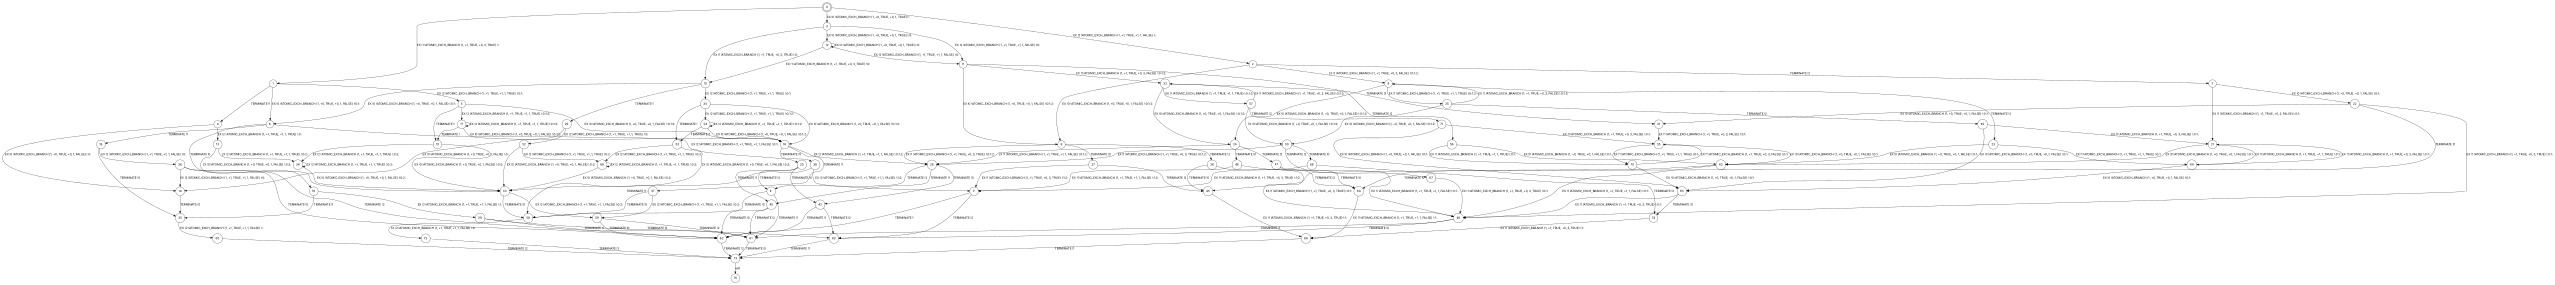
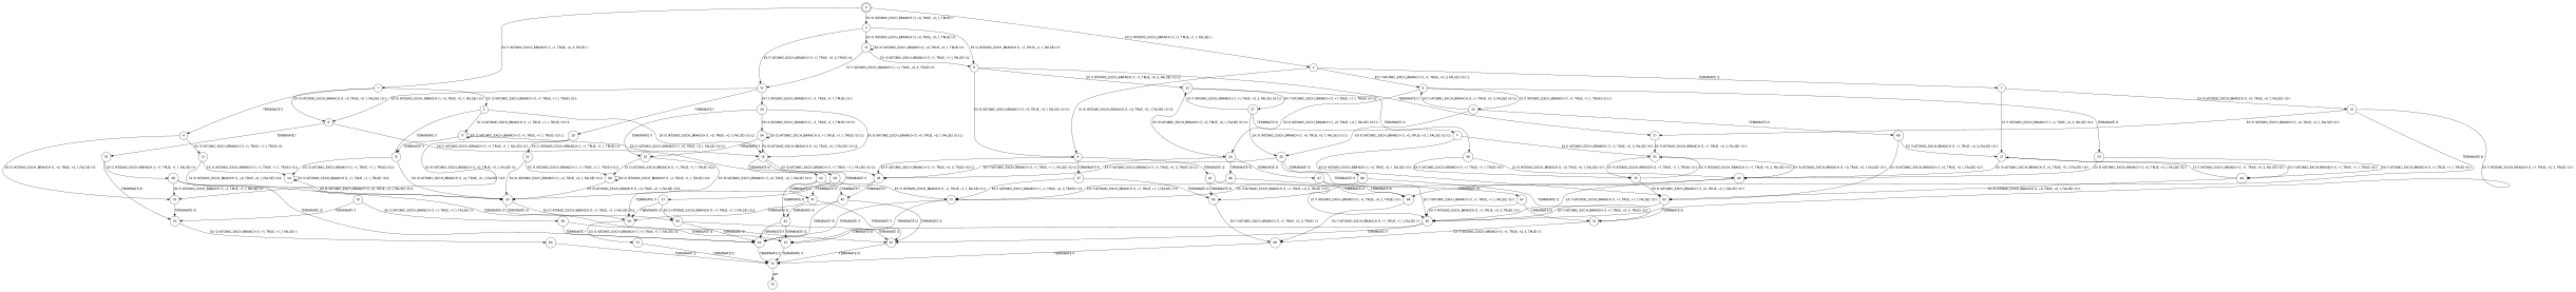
  digraph {
    fontname=Inter
    node [fontname=Inter shape=circle]
    edge [fontname=Inter]
    0 [peripheries=2]
    1
    2
    3
    4
    5
    6
    7
    8
    9
    10
    11
    12
    13
    14
    15
    16
    17
    18
    19
    20
    21
    22
    23
    24
    25
    26
    27
    28
    29
    30
    31
    32
    33
    34
    35
    37
    38
    36
    39
    40
    41
    42
    43
    44
    45
    46
    47
    48
    49
    50
    51
    52
    53
    54
    55
    56
    57
    58
    59
    60
    61
    62
    63
    64
    65
    66
    67
    68
    69
    70
    71
    72
    73
    74
    75
    0 -> 1 [label="EX !1 !ATOMIC_EXCH_BRANCH (1, +1, TRUE, +0, 3, TRUE) !::"]
    0 -> 2 [label="EX !2 !ATOMIC_EXCH_BRANCH (1, +1, TRUE, +1, 1, FALSE) !::"]
    0 -> 3 [label="EX !0 !ATOMIC_EXCH_BRANCH (1, +0, TRUE, +0, 1, TRUE) !::"]
    1 -> 4 [label="TERMINATE !1"]
    1 -> 5 [label="EX !2 !ATOMIC_EXCH_BRANCH (1, +1, TRUE, +1, 1, TRUE) !:0:1:"]
    1 -> 6 [label="EX !0 !ATOMIC_EXCH_BRANCH (1, +0, TRUE, +0, 1, FALSE) !:0:1:"]
    2 -> 7 [label="TERMINATE !2"]
    2 -> 8 [label="EX !1 !ATOMIC_EXCH_BRANCH (1, +1, TRUE, +0, 3, FALSE) !:0:1:2:"]
    2 -> 9 [label="EX !0 !ATOMIC_EXCH_BRANCH (1, +0, TRUE, +0, 1, FALSE) !:0:1:2:"]
    3 -> 10 [label="EX !1 !ATOMIC_EXCH_BRANCH (1, +1, TRUE, +0, 3, TRUE) !:0:"]
    3 -> 11 [label="EX !2 !ATOMIC_EXCH_BRANCH (1, +1, TRUE, +1, 1, FALSE) !:0:"]
    3 -> 12 [label="EX !0 !ATOMIC_EXCH_BRANCH (1, +0, TRUE, +0, 1, TRUE) !:0:"]
    4 -> 13 [label="EX !2 !ATOMIC_EXCH_BRANCH (1, +1, TRUE, +1, 1, TRUE) !:0:"]
    4 -> 14 [label="EX !0 !ATOMIC_EXCH_BRANCH (1, +0, TRUE, +0, 1, FALSE) !:0:"]
    5 -> 15 [label="TERMINATE !1"]
    5 -> 16 [label="EX !0 !ATOMIC_EXCH_BRANCH (1, +0, TRUE, +0, 1, FALSE) !:0:1:2:"]
    5 -> 17 [label="EX !2 !ATOMIC_EXCH_BRANCH (1, +1, TRUE, +1, 1, TRUE) !:0:1:2:"]
    6 -> 18 [label="TERMINATE !1"]
-   6 -> 19 [label="TERMINATE !0"]
    6 -> 20 [label="EX !2 !ATOMIC_EXCH_BRANCH (1, +1, TRUE, +1, 1, FALSE) !:0:1:"]
    7 -> 21 [label="EX !1 !ATOMIC_EXCH_BRANCH (1, +1, TRUE, +0, 3, FALSE) !:0:1:"]
    7 -> 22 [label="EX !0 !ATOMIC_EXCH_BRANCH (1, +0, TRUE, +0, 1, FALSE) !:0:1:"]
    8 -> 23 [label="TERMINATE !2"]
    8 -> 24 [label="EX !0 !ATOMIC_EXCH_BRANCH (1, +0, TRUE, +0, 1, FALSE) !:0:1:2:"]
    8 -> 25 [label="EX !1 !ATOMIC_EXCH_BRANCH (1, +1, TRUE, +1, 1, TRUE) !:0:1:2:"]
    9 -> 26 [label="TERMINATE !2"]
    9 -> 27 [label="TERMINATE !0"]
    9 -> 28 [label="EX !1 !ATOMIC_EXCH_BRANCH (1, +1, TRUE, +0, 3, TRUE) !:0:1:2:"]
    10 -> 6 [label="EX !0 !ATOMIC_EXCH_BRANCH (1, +0, TRUE, +0, 1, FALSE) !:0:1:"]
    10 -> 29 [label="TERMINATE !1"]
    10 -> 30 [label="EX !2 !ATOMIC_EXCH_BRANCH (1, +1, TRUE, +1, 1, TRUE) !:0:1:"]
    11 -> 9 [label="EX !0 !ATOMIC_EXCH_BRANCH (1, +0, TRUE, +0, 1, FALSE) !:0:1:2:"]
    11 -> 31 [label="TERMINATE !2"]
    11 -> 32 [label="EX !1 !ATOMIC_EXCH_BRANCH (1, +1, TRUE, +0, 3, FALSE) !:0:1:2:"]
    12 -> 10 [label="EX !1 !ATOMIC_EXCH_BRANCH (1, +1, TRUE, +0, 3, TRUE) !:0:"]
    12 -> 11 [label="EX !2 !ATOMIC_EXCH_BRANCH (1, +1, TRUE, +1, 1, FALSE) !:0:"]
    12 -> 12 [label="EX !0 !ATOMIC_EXCH_BRANCH (1, +0, TRUE, +0, 1, TRUE) !:0:"]
    13 -> 33 [label="EX !0 !ATOMIC_EXCH_BRANCH (1, +0, TRUE, +0, 1, FALSE) !:0:2:"]
    13 -> 34 [label="EX !2 !ATOMIC_EXCH_BRANCH (1, +1, TRUE, +1, 1, TRUE) !:0:2:"]
    14 -> 35 [label="TERMINATE !0"]
    15 -> 33 [label="EX !0 !ATOMIC_EXCH_BRANCH (1, +0, TRUE, +0, 1, FALSE) !:0:2:"]
    15 -> 34 [label="EX !2 !ATOMIC_EXCH_BRANCH (1, +1, TRUE, +1, 1, TRUE) !:0:2:"]
    16 -> 28 [label="EX !2 !ATOMIC_EXCH_BRANCH (1, +1, TRUE, +1, 1, FALSE) !:0:1:2:"]
    16 -> 37 [label="TERMINATE !1"]
    16 -> 38 [label="TERMINATE !0"]
    17 -> 15 [label="TERMINATE !1"]
    17 -> 16 [label="EX !0 !ATOMIC_EXCH_BRANCH (1, +0, TRUE, +0, 1, FALSE) !:0:1:2:"]
    17 -> 17 [label="EX !2 !ATOMIC_EXCH_BRANCH (1, +1, TRUE, +1, 1, TRUE) !:0:1:2:"]
    18 -> 35 [label="TERMINATE !0"]
    18 -> 36 [label="EX !2 !ATOMIC_EXCH_BRANCH (1, +1, TRUE, +1, 1, FALSE) !:0:"]
    19 -> 35 [label="TERMINATE !1"]
    19 -> 39 [label="EX !2 !ATOMIC_EXCH_BRANCH (1, +1, TRUE, +1, 1, FALSE) !:1:"]
    20 -> 40 [label="TERMINATE !1"]
    20 -> 41 [label="TERMINATE !2"]
    20 -> 42 [label="TERMINATE !0"]
    21 -> 43 [label="EX !0 !ATOMIC_EXCH_BRANCH (1, +0, TRUE, +0, 1, FALSE) !:0:1:"]
    21 -> 44 [label="EX !1 !ATOMIC_EXCH_BRANCH (1, +1, TRUE, +1, 1, TRUE) !:0:1:"]
    22 -> 31 [label="EX !0 !ATOMIC_EXCH_BRANCH (1, +0, TRUE, +0, 1, FALSE) !:0:1:"]
    22 -> 45 [label="TERMINATE !0"]
    22 -> 46 [label="EX !1 !ATOMIC_EXCH_BRANCH (1, +1, TRUE, +0, 3, TRUE) !:0:1:"]
    23 -> 43 [label="EX !0 !ATOMIC_EXCH_BRANCH (1, +0, TRUE, +0, 1, FALSE) !:0:1:"]
    23 -> 44 [label="EX !1 !ATOMIC_EXCH_BRANCH (1, +1, TRUE, +1, 1, TRUE) !:0:1:"]
    24 -> 28 [label="EX !1 !ATOMIC_EXCH_BRANCH (1, +1, TRUE, +1, 1, FALSE) !:0:1:2:"]
    24 -> 47 [label="TERMINATE !2"]
    24 -> 48 [label="TERMINATE !0"]
    25 -> 8 [label="EX !1 !ATOMIC_EXCH_BRANCH (1, +1, TRUE, +0, 3, FALSE) !:0:1:2:"]
    25 -> 49 [label="TERMINATE !2"]
    25 -> 50 [label="EX !0 !ATOMIC_EXCH_BRANCH (1, +0, TRUE, +0, 1, FALSE) !:0:1:2:"]
    26 -> 45 [label="TERMINATE !0"]
    26 -> 46 [label="EX !1 !ATOMIC_EXCH_BRANCH (1, +1, TRUE, +0, 3, TRUE) !:0:1:"]
    27 -> 45 [label="TERMINATE !2"]
    27 -> 51 [label="EX !1 !ATOMIC_EXCH_BRANCH (1, +1, TRUE, +0, 3, TRUE) !:1:2:"]
    28 -> 40 [label="TERMINATE !1"]
    28 -> 41 [label="TERMINATE !2"]
-   28 -> 42 [label="TERMINATE !0"]
+   40 -> 42 [label="TERMINATE !0"]
    29 -> 14 [label="EX !0 !ATOMIC_EXCH_BRANCH (1, +0, TRUE, +0, 1, FALSE) !:0:"]
    29 -> 52 [label="EX !2 !ATOMIC_EXCH_BRANCH (1, +1, TRUE, +1, 1, TRUE) !:0:"]
    30 -> 16 [label="EX !0 !ATOMIC_EXCH_BRANCH (1, +0, TRUE, +0, 1, FALSE) !:0:1:2:"]
    30 -> 53 [label="TERMINATE !1"]
    30 -> 54 [label="EX !2 !ATOMIC_EXCH_BRANCH (1, +1, TRUE, +1, 1, TRUE) !:0:1:2:"]
    31 -> 55 [label="EX !1 !ATOMIC_EXCH_BRANCH (1, +1, TRUE, +0, 3, FALSE) !:0:1:"]
    32 -> 24 [label="EX !0 !ATOMIC_EXCH_BRANCH (1, +0, TRUE, +0, 1, FALSE) !:0:1:2:"]
    32 -> 56 [label="TERMINATE !2"]
    32 -> 57 [label="EX !1 !ATOMIC_EXCH_BRANCH (1, +1, TRUE, +1, 1, TRUE) !:0:1:2:"]
    33 -> 58 [label="TERMINATE !0"]
    33 -> 59 [label="EX !2 !ATOMIC_EXCH_BRANCH (1, +1, TRUE, +1, 1, FALSE) !:0:2:"]
    34 -> 33 [label="EX !0 !ATOMIC_EXCH_BRANCH (1, +0, TRUE, +0, 1, FALSE) !:0:2:"]
    34 -> 34 [label="EX !2 !ATOMIC_EXCH_BRANCH (1, +1, TRUE, +1, 1, TRUE) !:0:2:"]
    35 -> 60 [label="EX !2 !ATOMIC_EXCH_BRANCH (1, +1, TRUE, +1, 1, FALSE) !::"]
    37 -> 58 [label="TERMINATE !0"]
    37 -> 59 [label="EX !2 !ATOMIC_EXCH_BRANCH (1, +1, TRUE, +1, 1, FALSE) !:0:2:"]
    38 -> 51 [label="EX !2 !ATOMIC_EXCH_BRANCH (1, +1, TRUE, +1, 1, FALSE) !:1:2:"]
    38 -> 58 [label="TERMINATE !1"]
    36 -> 14 [label="EX !2 !ATOMIC_EXCH_BRANCH (1, +1, TRUE, +1, 1, FALSE) !:0:"]
    36 -> 61 [label="TERMINATE !2"]
    36 -> 62 [label="TERMINATE !0"]
    39 -> 62 [label="TERMINATE !1"]
    39 -> 63 [label="TERMINATE !2"]
    40 -> 61 [label="TERMINATE !2"]
    40 -> 62 [label="TERMINATE !0"]
    41 -> 58 [label="TERMINATE !0"]
    41 -> 61 [label="TERMINATE !1"]
    42 -> 62 [label="TERMINATE !1"]
    42 -> 63 [label="TERMINATE !2"]
    43 -> 46 [label="EX !1 !ATOMIC_EXCH_BRANCH (1, +1, TRUE, +1, 1, FALSE) !:0:1:"]
    43 -> 64 [label="TERMINATE !0"]
    44 -> 21 [label="EX !1 !ATOMIC_EXCH_BRANCH (1, +1, TRUE, +0, 3, FALSE) !:0:1:"]
    44 -> 65 [label="EX !0 !ATOMIC_EXCH_BRANCH (1, +0, TRUE, +0, 1, FALSE) !:0:1:"]
    45 -> 66 [label="EX !1 !ATOMIC_EXCH_BRANCH (1, +1, TRUE, +0, 3, TRUE) !:1:"]
    46 -> 61 [label="TERMINATE !1"]
    46 -> 63 [label="TERMINATE !0"]
    47 -> 46 [label="EX !1 !ATOMIC_EXCH_BRANCH (1, +1, TRUE, +1, 1, FALSE) !:0:1:"]
    47 -> 64 [label="TERMINATE !0"]
    48 -> 51 [label="EX !1 !ATOMIC_EXCH_BRANCH (1, +1, TRUE, +1, 1, FALSE) !:1:2:"]
    48 -> 64 [label="TERMINATE !2"]
    49 -> 21 [label="EX !1 !ATOMIC_EXCH_BRANCH (1, +1, TRUE, +0, 3, FALSE) !:0:1:"]
    49 -> 65 [label="EX !0 !ATOMIC_EXCH_BRANCH (1, +0, TRUE, +0, 1, FALSE) !:0:1:"]
    50 -> 28 [label="EX !1 !ATOMIC_EXCH_BRANCH (1, +1, TRUE, +0, 3, TRUE) !:0:1:2:"]
    50 -> 67 [label="TERMINATE !2"]
    50 -> 68 [label="TERMINATE !0"]
    51 -> 62 [label="TERMINATE !1"]
    51 -> 63 [label="TERMINATE !2"]
    52 -> 33 [label="EX !0 !ATOMIC_EXCH_BRANCH (1, +0, TRUE, +0, 1, FALSE) !:0:2:"]
    52 -> 69 [label="EX !2 !ATOMIC_EXCH_BRANCH (1, +1, TRUE, +1, 1, TRUE) !:0:2:"]
    53 -> 33 [label="EX !0 !ATOMIC_EXCH_BRANCH (1, +0, TRUE, +0, 1, FALSE) !:0:2:"]
    53 -> 69 [label="EX !2 !ATOMIC_EXCH_BRANCH (1, +1, TRUE, +1, 1, TRUE) !:0:2:"]
    54 -> 16 [label="EX !0 !ATOMIC_EXCH_BRANCH (1, +0, TRUE, +0, 1, FALSE) !:0:1:2:"]
    54 -> 53 [label="TERMINATE !1"]
    54 -> 54 [label="EX !2 !ATOMIC_EXCH_BRANCH (1, +1, TRUE, +1, 1, TRUE) !:0:1:2:"]
    55 -> 43 [label="EX !0 !ATOMIC_EXCH_BRANCH (1, +0, TRUE, +0, 1, FALSE) !:0:1:"]
    55 -> 70 [label="EX !1 !ATOMIC_EXCH_BRANCH (1, +1, TRUE, +1, 1, TRUE) !:0:1:"]
    56 -> 43 [label="EX !0 !ATOMIC_EXCH_BRANCH (1, +0, TRUE, +0, 1, FALSE) !:0:1:"]
    56 -> 70 [label="EX !1 !ATOMIC_EXCH_BRANCH (1, +1, TRUE, +1, 1, TRUE) !:0:1:"]
    57 -> 32 [label="EX !1 !ATOMIC_EXCH_BRANCH (1, +1, TRUE, +0, 3, FALSE) !:0:1:2:"]
    57 -> 50 [label="EX !0 !ATOMIC_EXCH_BRANCH (1, +0, TRUE, +0, 1, FALSE) !:0:1:2:"]
    57 -> 71 [label="TERMINATE !2"]
    58 -> 72 [label="EX !2 !ATOMIC_EXCH_BRANCH (1, +1, TRUE, +1, 1, FALSE) !:2:"]
    59 -> 61 [label="TERMINATE !2"]
    59 -> 62 [label="TERMINATE !0"]
    60 -> 73 [label="TERMINATE !2"]
    61 -> 73 [label="TERMINATE !0"]
    62 -> 73 [label="TERMINATE !2"]
    63 -> 73 [label="TERMINATE !1"]
    64 -> 66 [label="EX !1 !ATOMIC_EXCH_BRANCH (1, +1, TRUE, +1, 1, FALSE) !:1:"]
    65 -> 46 [label="EX !1 !ATOMIC_EXCH_BRANCH (1, +1, TRUE, +0, 3, TRUE) !:0:1:"]
    65 -> 74 [label="TERMINATE !0"]
    66 -> 73 [label="TERMINATE !1"]
    67 -> 46 [label="EX !1 !ATOMIC_EXCH_BRANCH (1, +1, TRUE, +0, 3, TRUE) !:0:1:"]
+   67 -> 74 [label="TERMINATE !0"]
    68 -> 51 [label="EX !1 !ATOMIC_EXCH_BRANCH (1, +1, TRUE, +0, 3, TRUE) !:1:2:"]
    68 -> 74 [label="TERMINATE !2"]
    69 -> 33 [label="EX !0 !ATOMIC_EXCH_BRANCH (1, +0, TRUE, +0, 1, FALSE) !:0:2:"]
    69 -> 69 [label="EX !2 !ATOMIC_EXCH_BRANCH (1, +1, TRUE, +1, 1, TRUE) !:0:2:"]
    70 -> 55 [label="EX !1 !ATOMIC_EXCH_BRANCH (1, +1, TRUE, +0, 3, FALSE) !:0:1:"]
    70 -> 65 [label="EX !0 !ATOMIC_EXCH_BRANCH (1, +0, TRUE, +0, 1, FALSE) !:0:1:"]
    71 -> 55 [label="EX !1 !ATOMIC_EXCH_BRANCH (1, +1, TRUE, +0, 3, FALSE) !:0:1:"]
    71 -> 65 [label="EX !0 !ATOMIC_EXCH_BRANCH (1, +0, TRUE, +0, 1, FALSE) !:0:1:"]
    72 -> 73 [label="TERMINATE !2"]
    73 -> 75 [label=exit]
    74 -> 66 [label="EX !1 !ATOMIC_EXCH_BRANCH (1, +1, TRUE, +0, 3, TRUE) !:1:"]
  }
